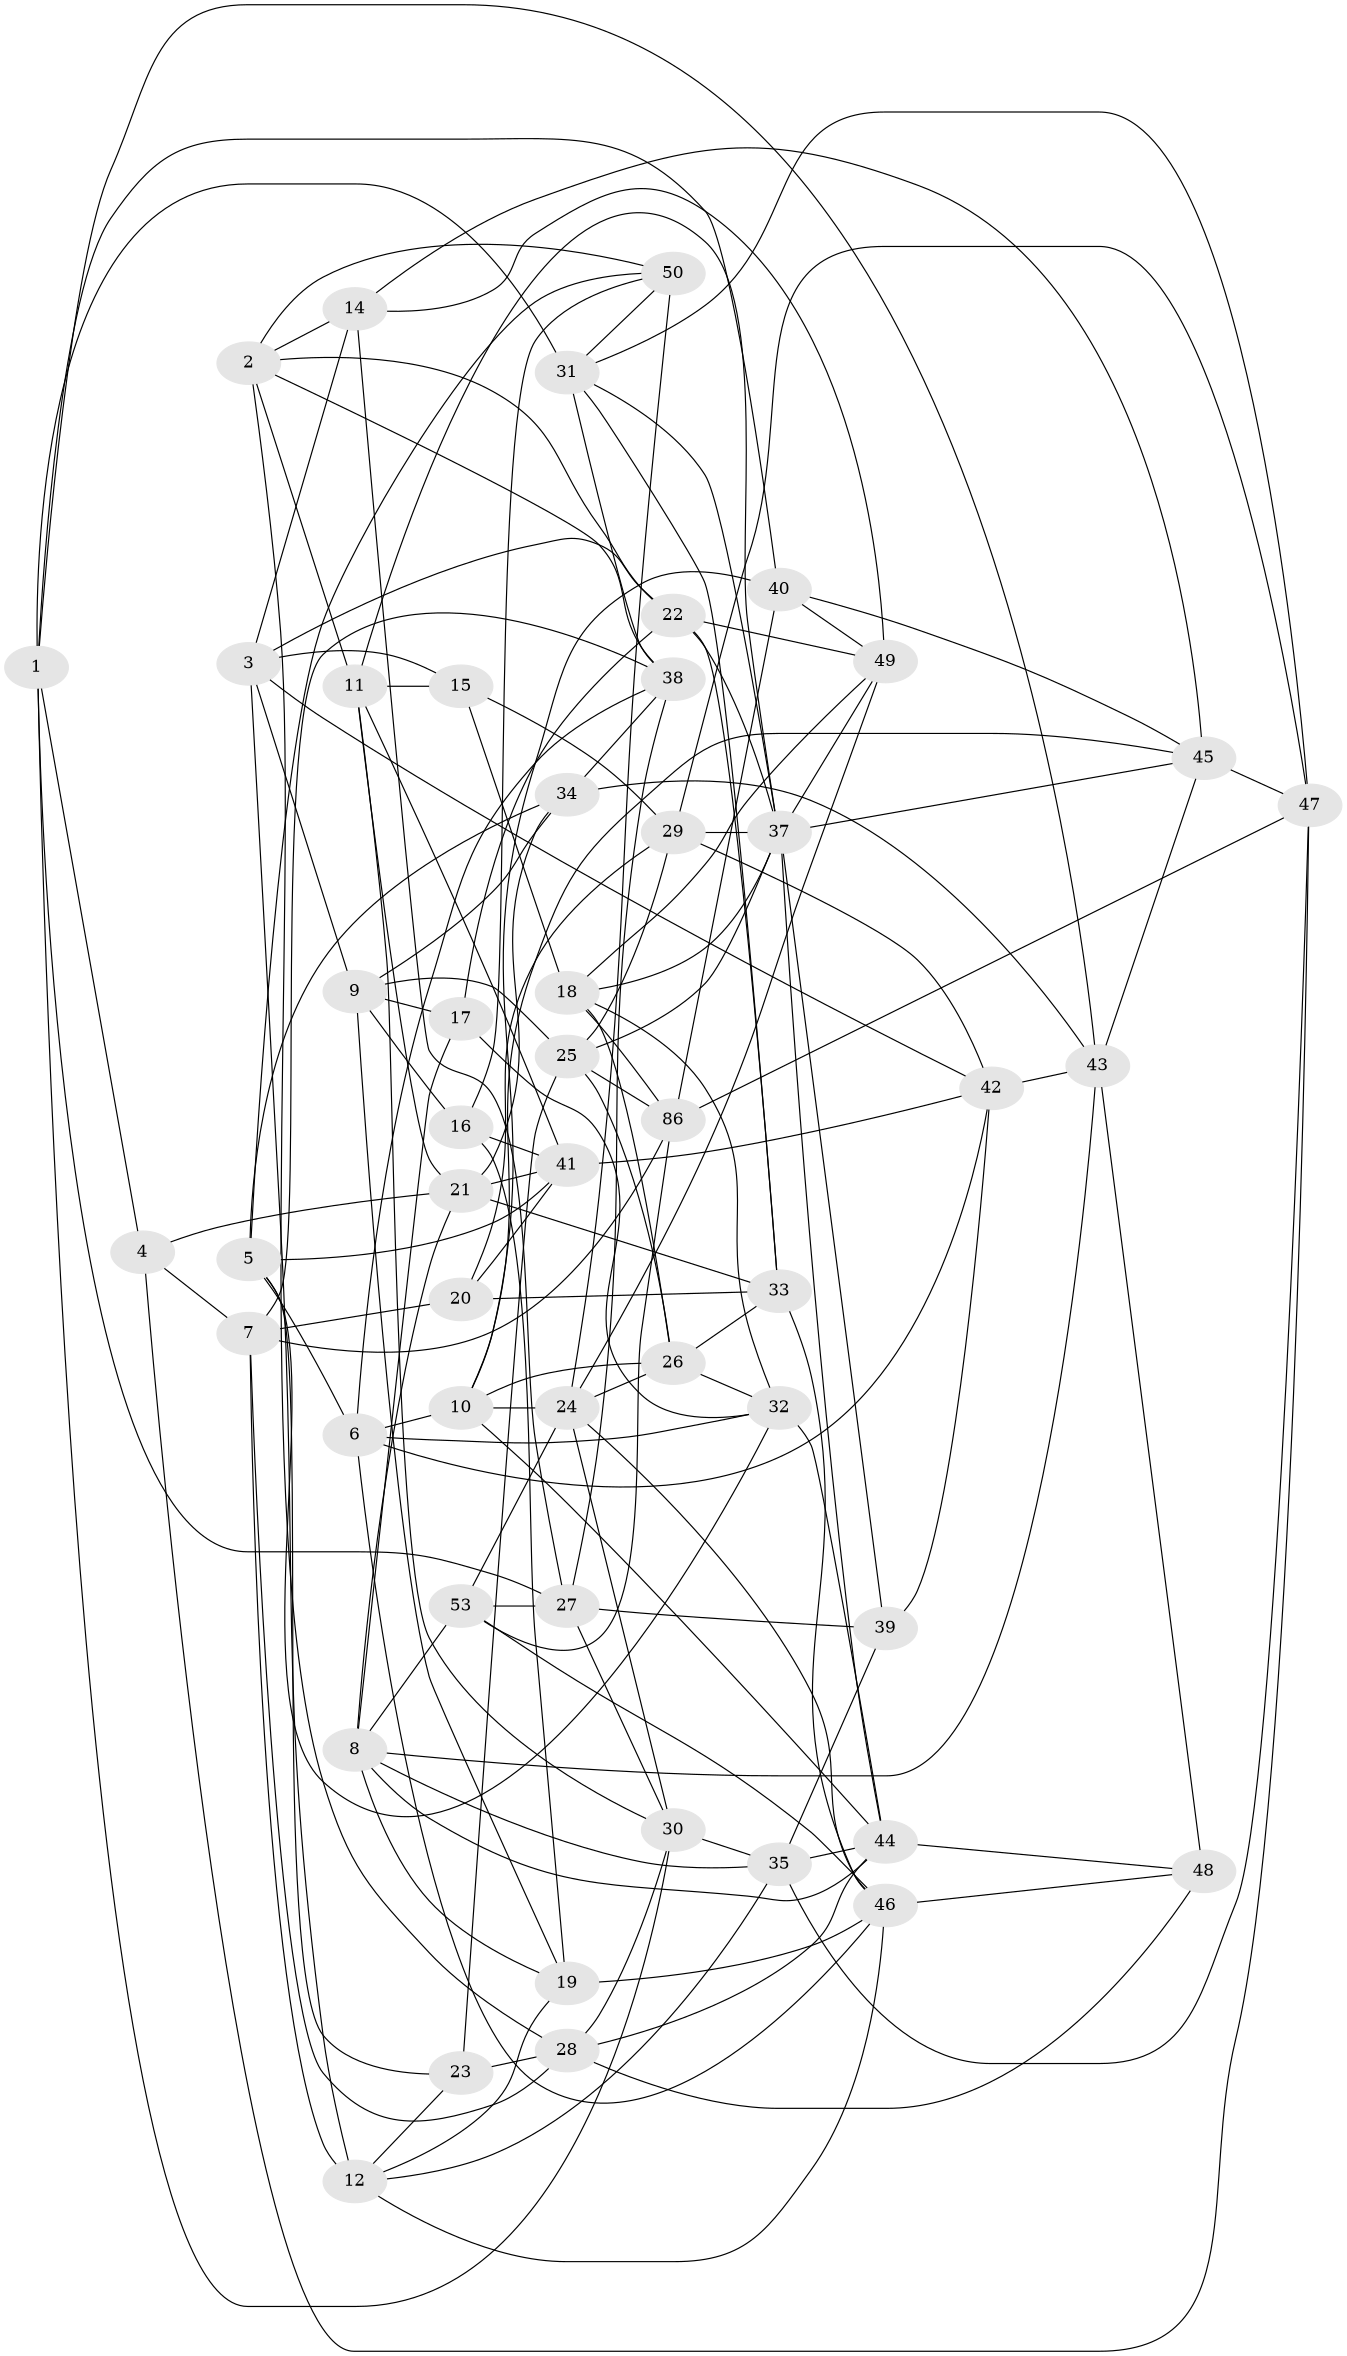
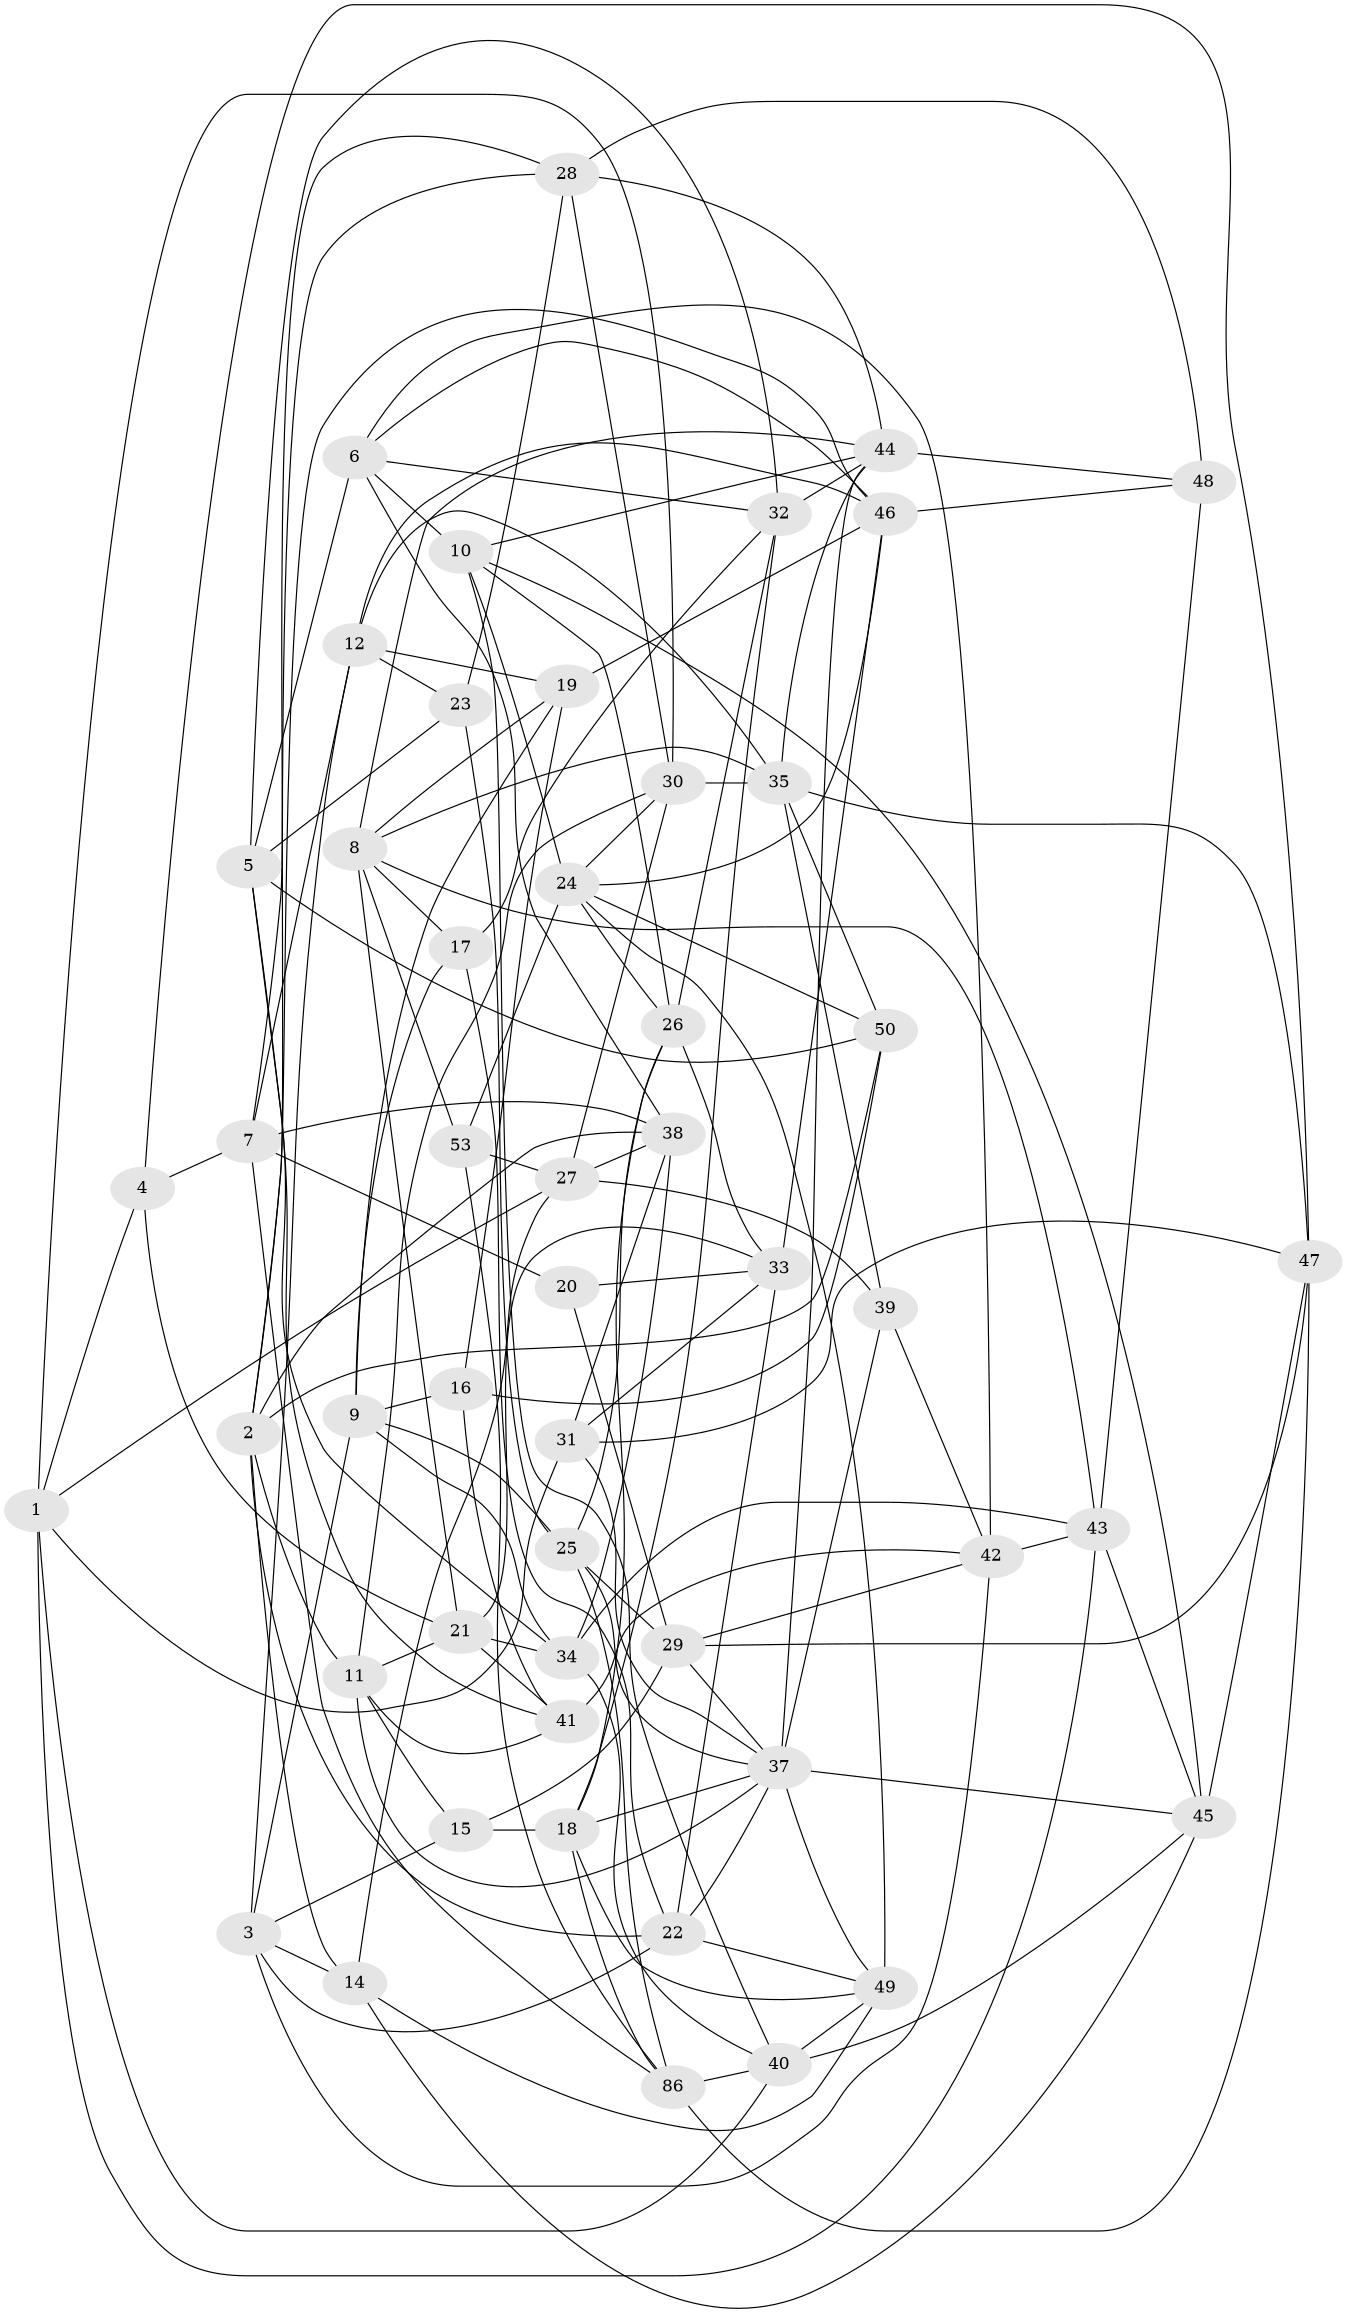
  graph {
    rankdir=LR
    node [color=gray90 style=filled]
    edge [weight=1.0]
    1
    4
    27
    30
    31
    40
    43
    7
    21
    47
    38
    39
    35
    50
    37
    33
    45
    49
    48
    2
    11
    14
    22
    28
    46
    15
    41
    44
    3
    9
    12
    42
    34
    17
    19
    16
    25
    23
    18
    29
    20
    n42 [label=86]
    5
    6
    32
    10
    24
    26
    8
    n50 [label=53]
    1 -- 4
    1 -- 27
    1 -- 30
    1 -- 31
    1 -- 40
    1 -- 43
    4 -- 7
    4 -- 21
    4 -- 47
    27 -- 30
    27 -- 38
    27 -- 39
    30 -- 35
    31 -- 47
    31 -- 38
-   31 -- 50
+   35 -- 50
    31 -- 37
    31 -- 33
    40 -- 45
    40 -- 49
    43 -- 45
    43 -- 48
    7 -- 38
    7 -- 28
    7 -- 12
    7 -- 20
    7 -- n42
    21 -- 33
    21 -- 41
    21 -- 34
    39 -- 42
    35 -- 47
    35 -- 39
    35 -- 44
    37 -- 39
    37 -- 45
    37 -- 49
    37 -- 44
    33 -- 46
    45 -- 47
    2 -- 38
    2 -- 50
    2 -- 11
    2 -- 14 [weight=2.0]
    2 -- 22
    2 -- 28
-   n50 -- 46
+   2 -- 46
    11 -- 30
    11 -- 21
    11 -- 37
    11 -- 15
    11 -- 41
    14 -- 27
    14 -- 45
    14 -- 49
    22 -- 37
    22 -- 33
    22 -- 49
    28 -- 30
    28 -- 48
    28 -- 44
    46 -- 48
    15 -- 18
    15 -- 29
    41 -- 42
    44 -- 48
    3 -- 14
    3 -- 22
    3 -- 15
    3 -- 9
    3 -- 12
    3 -- 42
    9 -- 34
    9 -- 17
    9 -- 19
    9 -- 16
    9 -- 25
    12 -- 35
    12 -- 46
    12 -- 19
    12 -- 23
    42 -- 43
+   34 -- 40
    34 -- 43
    34 -- 38
    17 -- 22
    17 -- 32
    19 -- 46
    16 -- 50
    16 -- 41
    16 -- 19
    25 -- 37
    25 -- 29
    25 -- n42
    25 -- 26
    23 -- 28
    23 -- 25
    18 -- 37
    18 -- 49
    18 -- n42
    18 -- 32
    18 -- 26
    29 -- 47
    29 -- 37
    29 -- 42
    20 -- 33
-   20 -- 41
    20 -- 29
    n42 -- 40
    n42 -- 47
    5 -- 50
    5 -- 41
    5 -- 34
    5 -- 23
    5 -- 6
    5 -- 32
    6 -- 38
    6 -- 46
    6 -- 42
    6 -- 32
    6 -- 10
    32 -- 44
    10 -- 40
    10 -- 45
    10 -- 44
    10 -- 24
    10 -- 26
    24 -- 30
    24 -- 50 [weight=2.0]
    24 -- 49
    24 -- 46
    24 -- 26
    26 -- 33
    26 -- 32
    8 -- 43
    8 -- 21
    8 -- 35
    8 -- 44
    8 -- 17
    8 -- 19 [weight=2.0]
    8 -- n50
    n50 -- 27
    n50 -- n42
    n50 -- 24
  }
